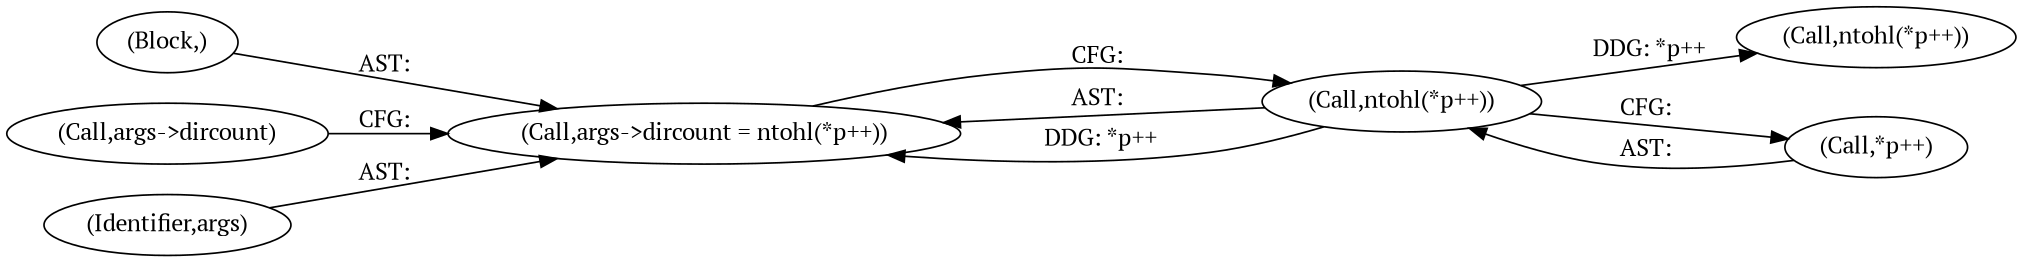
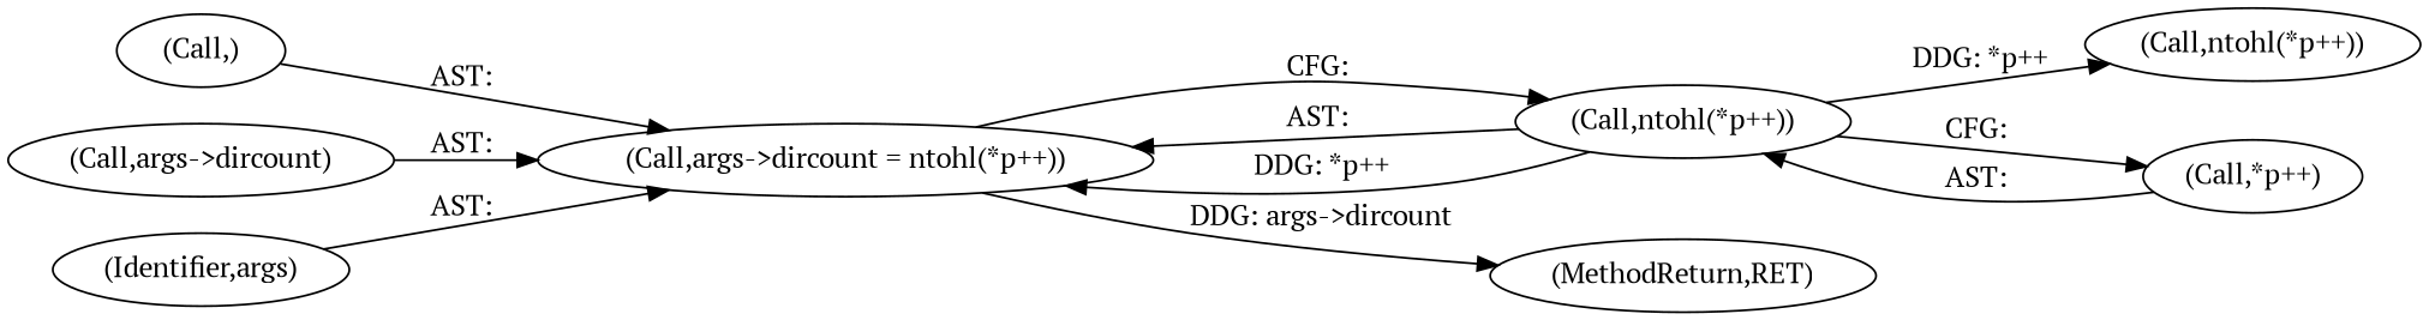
  digraph {
    fontname="PT Serif"
    rankdir=LR
    node [fontname="PT Serif"]
    edge [fontname="PT Serif"]
    n1 [label="(Call,args->dircount = ntohl(*p++))"]
    n2 [label="(Call,ntohl(*p++))"]
+   n3 [label="(MethodReturn,RET)"]
    n4 [label="(Call,ntohl(*p++))"]
    n5 [label="(Call,*p++)"]
-   n6 [label="(Block,)"]
+   n6 [label="(Call,)"]
    n7 [label="(Call,args->dircount)"]
    n8 [label="(Identifier,args)"]
    n1 -> n2 [label="CFG: "]
+   n1 -> n3 [label="DDG: args->dircount"]
    n2 -> n1 [label="AST: "]
    n2 -> n1 [label="DDG: *p++"]
    n2 -> n4 [label="DDG: *p++"]
    n2 -> n5 [label="CFG: "]
    n5 -> n2 [label="AST: "]
    n6 -> n1 [label="AST: "]
-   n7 -> n1 [label="CFG: "]
+   n7 -> n1 [label="AST: "]
    n8 -> n1 [label="AST: "]
  }
